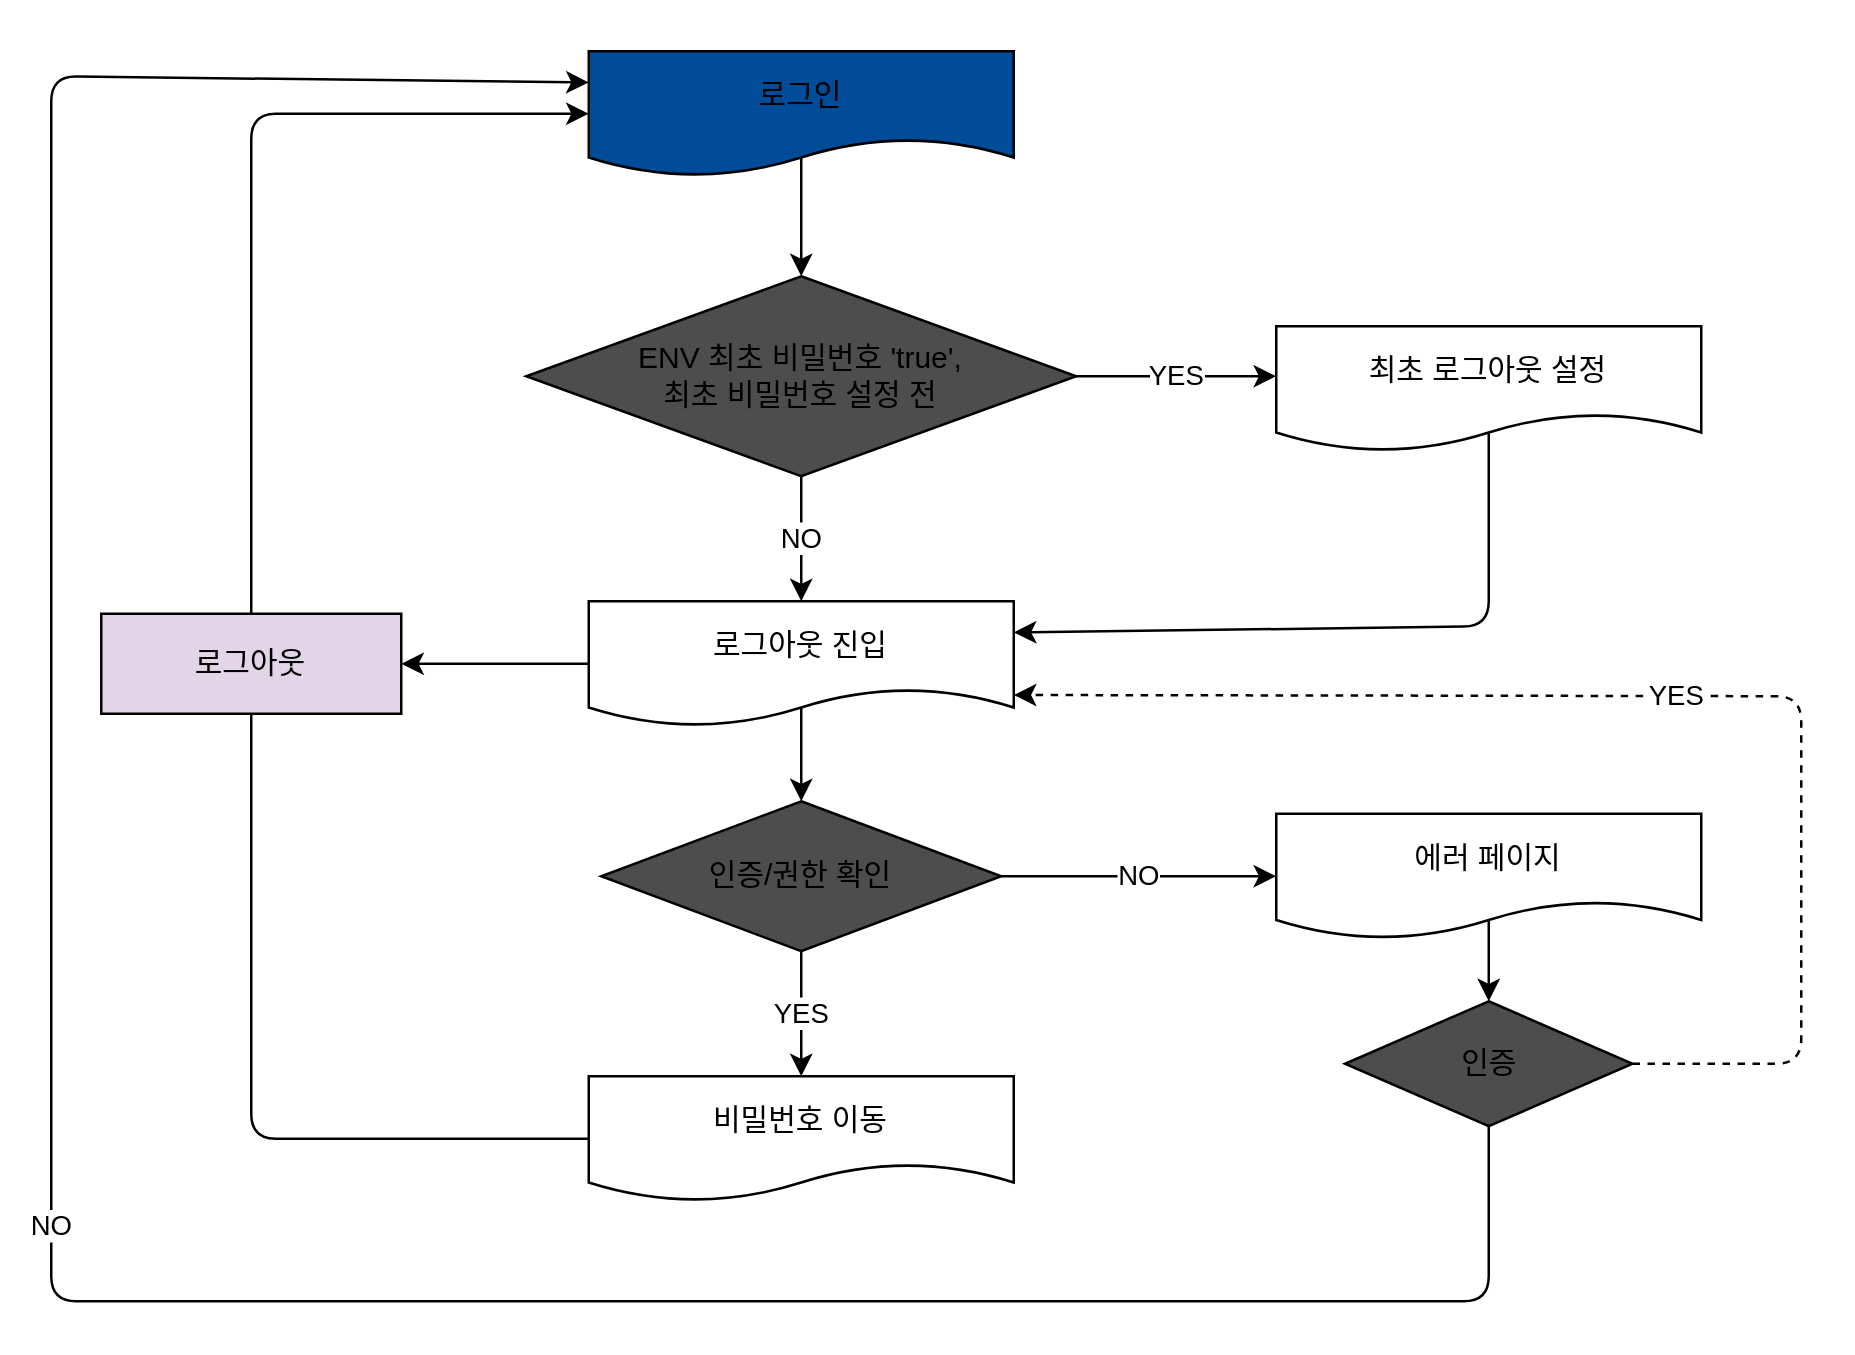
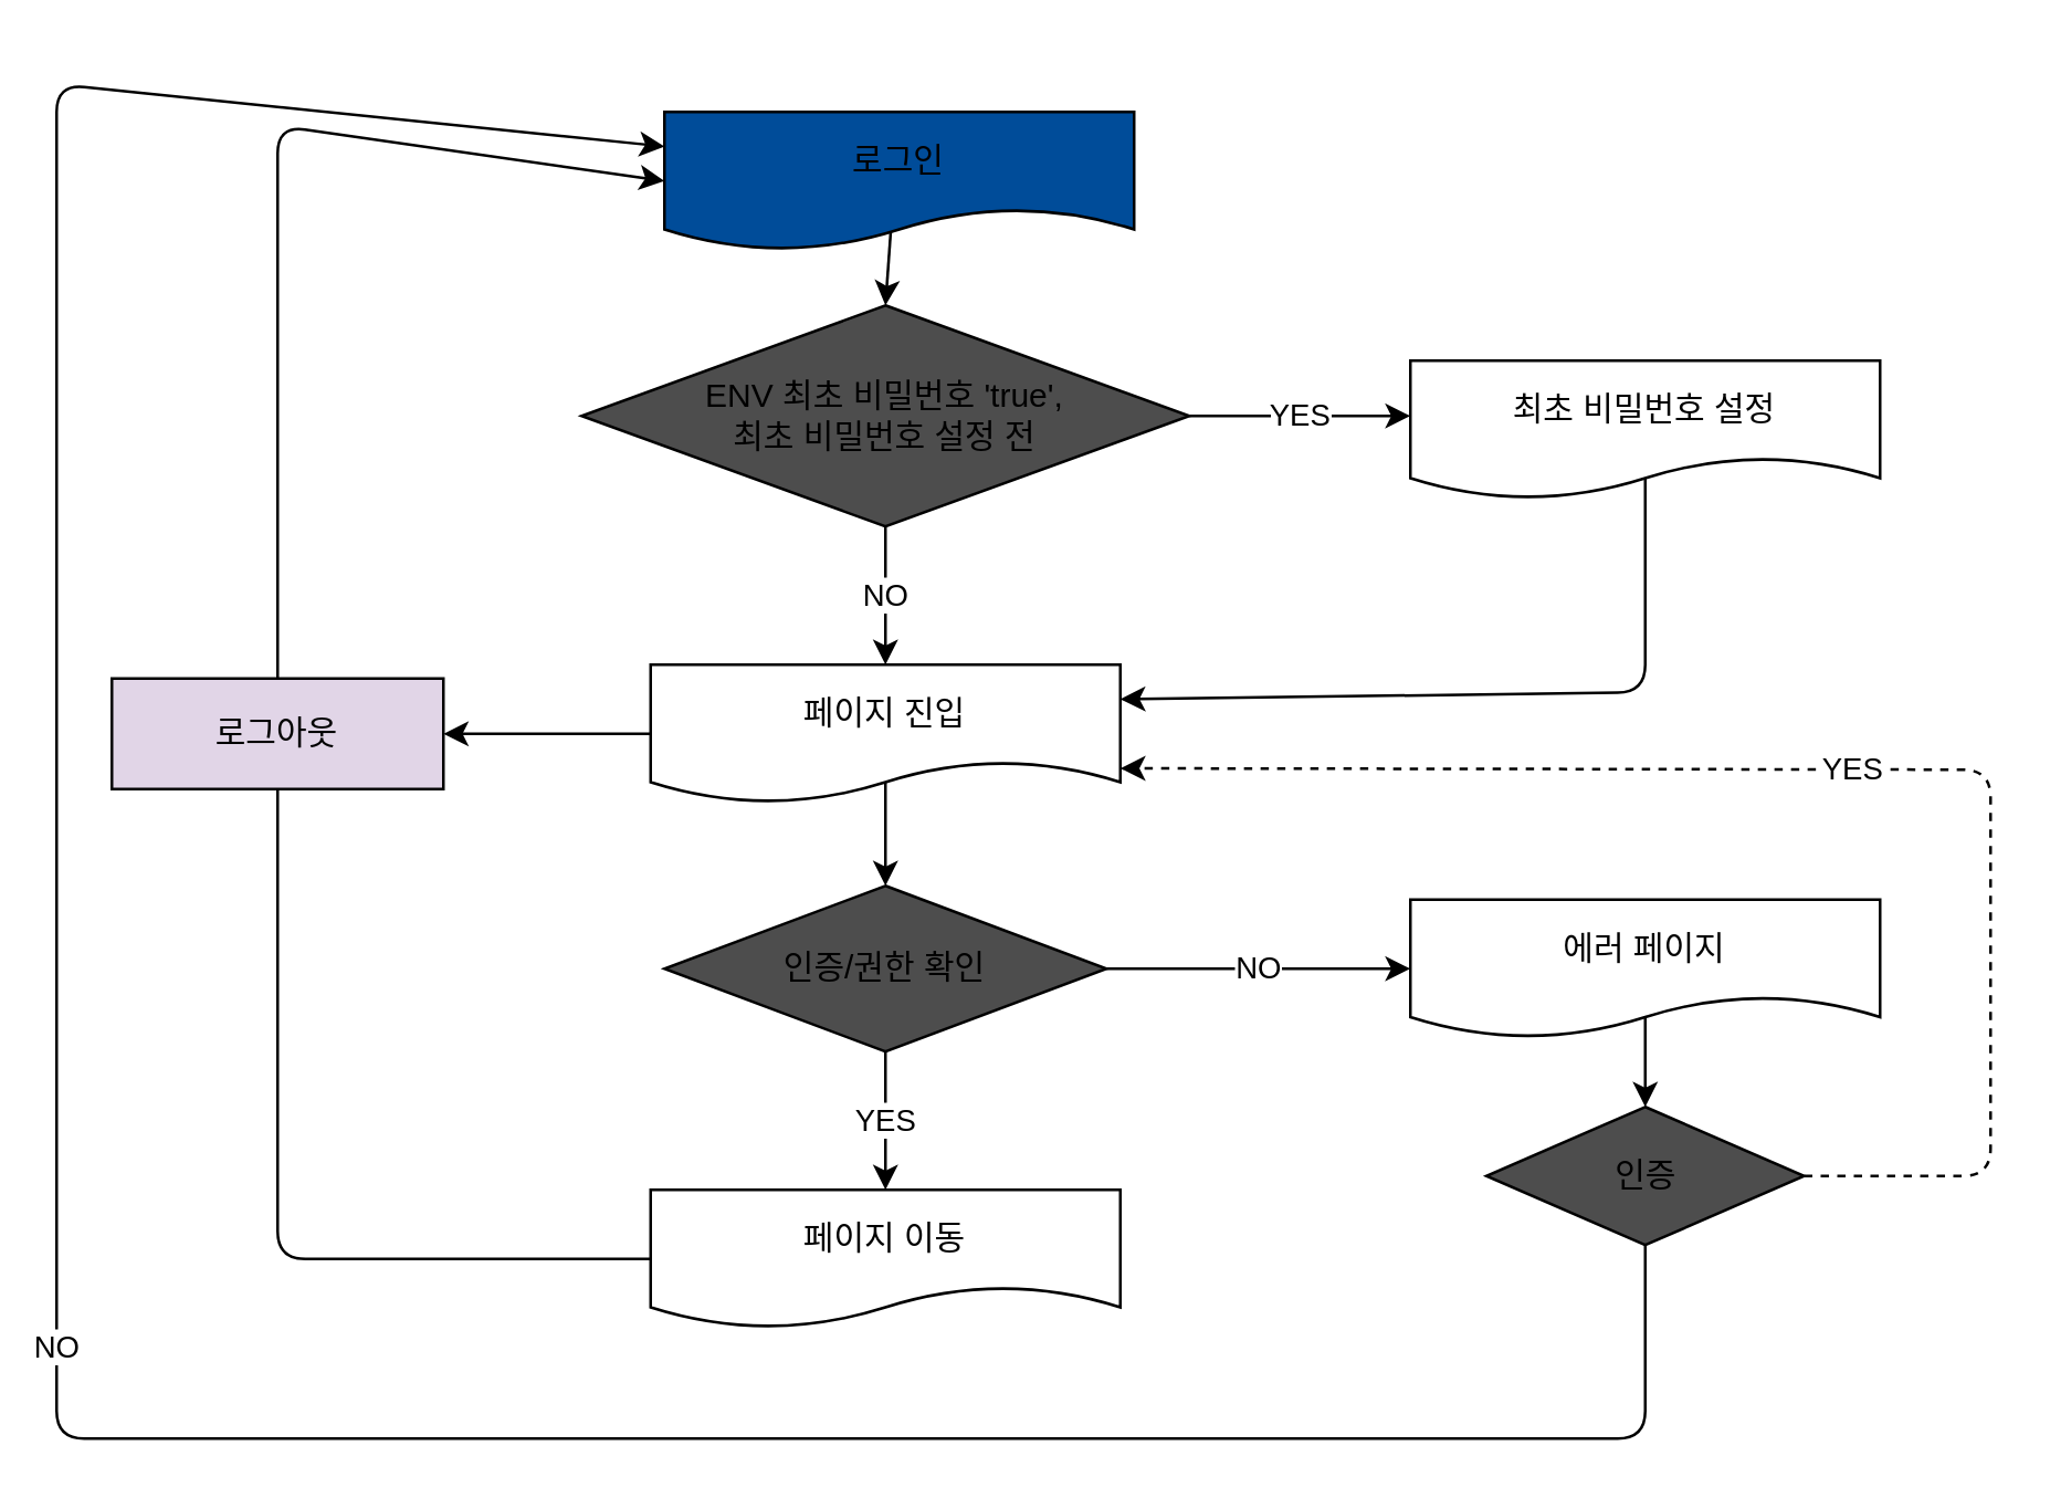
  <mxCell id="0" />
  <mxCell id="1" parent="0" />
  <mxCell id="2" style="edgeStyle=none;html=1;exitX=0.5;exitY=0;exitDx=0;exitDy=0;entryX=1;entryY=0.25;entryDx=0;entryDy=0;" parent="1" source="16" target="13" edge="1"><mxGeometry relative="1" as="geometry"><mxPoint x="605" y="165" as="sourcePoint" /><mxPoint x="410" y="255" as="targetPoint" /><Array as="points"><mxPoint x="595" y="250" /></Array></mxGeometry></mxCell>
  <mxCell id="3" value="YES" style="edgeStyle=none;html=1;exitX=1;exitY=0.5;exitDx=0;exitDy=0;" parent="1" source="5" edge="1"><mxGeometry relative="1" as="geometry"><mxPoint x="510" y="150" as="targetPoint" /></mxGeometry></mxCell>
  <mxCell id="4" value="NO" style="edgeStyle=none;html=1;exitX=0.5;exitY=1;exitDx=0;exitDy=0;entryX=0.5;entryY=0;entryDx=0;entryDy=0;" parent="1" source="5" edge="1"><mxGeometry relative="1" as="geometry"><mxPoint x="320" y="240" as="targetPoint" /></mxGeometry></mxCell>
  <mxCell id="5" value="ENV 최초 비밀번호 'true',&lt;br&gt;최초 비밀번호 설정 전" style="rhombus;whiteSpace=wrap;html=1;fillColor=#4D4D4D;" parent="1" vertex="1"><mxGeometry x="210" y="110" width="220" height="80" as="geometry" /></mxCell>
  <mxCell id="6" style="edgeStyle=none;html=1;exitX=0.5;exitY=1;exitDx=0;exitDy=0;entryX=0.5;entryY=0;entryDx=0;entryDy=0;" parent="1" target="9" edge="1"><mxGeometry relative="1" as="geometry"><mxPoint x="320" y="270" as="sourcePoint" /></mxGeometry></mxCell>
  <mxCell id="7" value="YES" style="edgeStyle=none;html=1;exitX=0.5;exitY=1;exitDx=0;exitDy=0;entryX=0.5;entryY=0;entryDx=0;entryDy=0;" parent="1" source="9" edge="1"><mxGeometry relative="1" as="geometry"><mxPoint x="320" y="430" as="targetPoint" /></mxGeometry></mxCell>
  <mxCell id="8" value="NO" style="edgeStyle=none;html=1;exitX=1;exitY=0.5;exitDx=0;exitDy=0;entryX=0;entryY=0.5;entryDx=0;entryDy=0;" parent="1" source="9" target="18" edge="1"><mxGeometry relative="1" as="geometry"><mxPoint x="510" y="350" as="targetPoint" /><Array as="points"><mxPoint x="470" y="350" /></Array></mxGeometry></mxCell>
  <mxCell id="9" value="인증/권한 확인" style="rhombus;whiteSpace=wrap;html=1;fillColor=#4D4D4D;" parent="1" vertex="1"><mxGeometry x="240" y="320" width="160" height="60" as="geometry" /></mxCell>
  <mxCell id="10" style="edgeStyle=none;html=1;exitX=0.5;exitY=0;exitDx=0;exitDy=0;entryX=0.5;entryY=0;entryDx=0;entryDy=0;" parent="1" source="11" target="5" edge="1"><mxGeometry relative="1" as="geometry" /></mxCell>
- <mxCell id="11" value="로그인" style="shape=document;whiteSpace=wrap;html=1;boundedLbl=1;fillColor=#004C99;" parent="1" vertex="1"><mxGeometry x="235" y="20" width="170" height="50" as="geometry" /></mxCell>
+ <mxCell id="11" value="로그인" style="shape=document;whiteSpace=wrap;html=1;boundedLbl=1;fillColor=#004C99;" parent="1" vertex="1"><mxGeometry x="240" y="40" width="170" height="50" as="geometry" /></mxCell>
  <mxCell id="12" style="edgeStyle=none;html=1;exitX=0;exitY=0.5;exitDx=0;exitDy=0;entryX=1;entryY=0.5;entryDx=0;entryDy=0;" parent="1" source="13" target="20" edge="1"><mxGeometry relative="1" as="geometry"><mxPoint x="180" y="265" as="targetPoint" /></mxGeometry></mxCell>
- <mxCell id="13" value="로그아웃 진입" style="shape=document;whiteSpace=wrap;html=1;boundedLbl=1;" parent="1" vertex="1"><mxGeometry x="235" y="240" width="170" height="50" as="geometry" /></mxCell>
+ <mxCell id="13" value="페이지 진입" style="shape=document;whiteSpace=wrap;html=1;boundedLbl=1;" parent="1" vertex="1"><mxGeometry x="235" y="240" width="170" height="50" as="geometry" /></mxCell>
  <mxCell id="14" style="edgeStyle=none;html=1;exitX=0;exitY=0.5;exitDx=0;exitDy=0;entryX=0.5;entryY=1;entryDx=0;entryDy=0;endArrow=none;" parent="1" source="15" target="20" edge="1"><mxGeometry relative="1" as="geometry"><Array as="points"><mxPoint x="100" y="455" /></Array></mxGeometry></mxCell>
- <mxCell id="15" value="비밀번호 이동" style="shape=document;whiteSpace=wrap;html=1;boundedLbl=1;" parent="1" vertex="1"><mxGeometry x="235" y="430" width="170" height="50" as="geometry" /></mxCell>
- <mxCell id="16" value="최초 로그아웃 설정" style="shape=document;whiteSpace=wrap;html=1;boundedLbl=1;" parent="1" vertex="1"><mxGeometry x="510" y="130" width="170" height="50" as="geometry" /></mxCell>
+ <mxCell id="15" value="페이지 이동" style="shape=document;whiteSpace=wrap;html=1;boundedLbl=1;" parent="1" vertex="1"><mxGeometry x="235" y="430" width="170" height="50" as="geometry" /></mxCell>
+ <mxCell id="16" value="최초 비밀번호 설정" style="shape=document;whiteSpace=wrap;html=1;boundedLbl=1;" parent="1" vertex="1"><mxGeometry x="510" y="130" width="170" height="50" as="geometry" /></mxCell>
  <mxCell id="17" style="edgeStyle=none;html=1;exitX=0.5;exitY=0;exitDx=0;exitDy=0;" parent="1" source="18" edge="1"><mxGeometry relative="1" as="geometry"><mxPoint x="595" y="400" as="targetPoint" /></mxGeometry></mxCell>
  <mxCell id="18" value="에러 페이지" style="shape=document;whiteSpace=wrap;html=1;boundedLbl=1;" parent="1" vertex="1"><mxGeometry x="510" y="325" width="170" height="50" as="geometry" /></mxCell>
  <mxCell id="19" style="edgeStyle=none;html=1;exitX=0.5;exitY=0;exitDx=0;exitDy=0;entryX=0;entryY=0.5;entryDx=0;entryDy=0;" parent="1" source="20" target="11" edge="1"><mxGeometry relative="1" as="geometry"><Array as="points"><mxPoint x="100" y="45" /></Array></mxGeometry></mxCell>
  <mxCell id="20" value="로그아웃" style="rounded=0;whiteSpace=wrap;html=1;fillColor=#e1d5e7;" parent="1" vertex="1"><mxGeometry x="40" y="245" width="120" height="40" as="geometry" /></mxCell>
  <mxCell id="21" value="YES" style="edgeStyle=none;html=1;exitX=1;exitY=0.5;exitDx=0;exitDy=0;entryX=1;entryY=0.75;entryDx=0;entryDy=0;dashed=1;" parent="1" source="23" target="13" edge="1"><mxGeometry relative="1" as="geometry"><Array as="points"><mxPoint x="720" y="425" /><mxPoint x="720" y="278" /></Array></mxGeometry></mxCell>
  <mxCell id="22" value="NO" style="edgeStyle=none;html=1;exitX=0.5;exitY=1;exitDx=0;exitDy=0;entryX=0;entryY=0.25;entryDx=0;entryDy=0;" parent="1" source="23" target="11" edge="1"><mxGeometry relative="1" as="geometry"><Array as="points"><mxPoint x="595" y="520" /><mxPoint x="20" y="520" /><mxPoint x="20" y="30" /></Array></mxGeometry></mxCell>
  <mxCell id="23" value="인증" style="rhombus;whiteSpace=wrap;html=1;fillColor=#4D4D4D;" parent="1" vertex="1"><mxGeometry x="537.5" y="400" width="115" height="50" as="geometry" /></mxCell>
